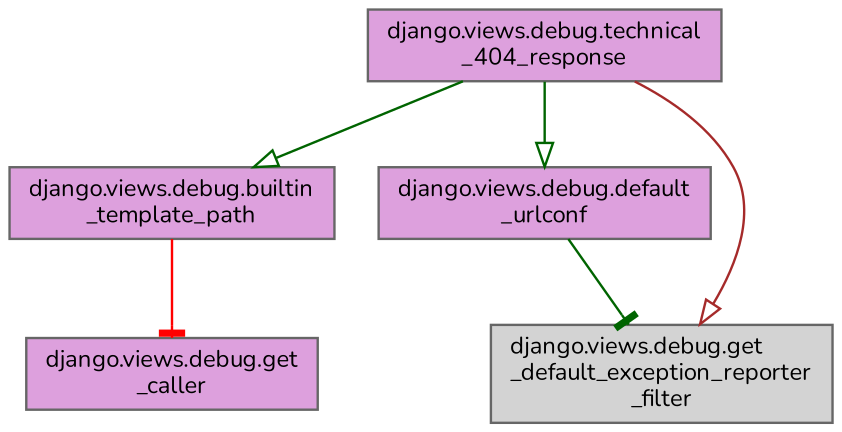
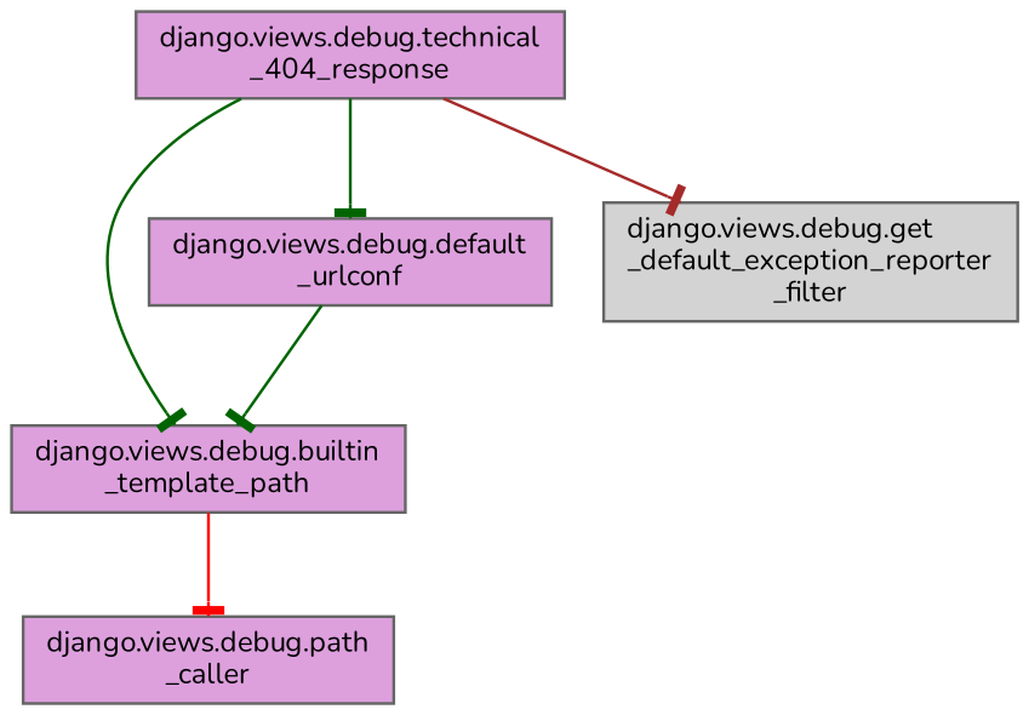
  digraph {
    fontname=Nunito
    rankdir=TB
    node [color=grey40 fillcolor=plum fontname=Nunito fontsize=10 shape=box style=filled]
    edge [arrowhead=tee color=darkgreen fontname=Nunito fontsize=10 labelfontname=Helvetica labelfontsize=10 style=solid]
    n1 [color=gray40 fontcolor=black height=0.2 label="django.views.debug.technical\l_404_response" width=0.4]
    n2 [height=0.2 label="django.views.debug.builtin\l_template_path" width=0.4]
    n3 [height=0.2 label="django.views.debug.default\l_urlconf" width=0.4]
    n4 [fillcolor=lightgrey height=0.2 label="django.views.debug.get\l_default_exception_reporter\l_filter" width=0.4]
-   n5 [height=0.2 label="django.views.debug.get\l_caller" width=0.4]
-   n1 -> n2 [arrowhead=onormal]
-   n1 -> n3 [arrowhead=onormal]
-   n1 -> n4 [arrowhead=onormal color=brown]
+   n5 [height=0.2 label="django.views.debug.path\l_caller" width=0.4]
+   n1 -> n2
+   n1 -> n3
+   n1 -> n4 [color=brown]
    n2 -> n5 [color=red]
-   n3 -> n4
+   n3 -> n2
  }
